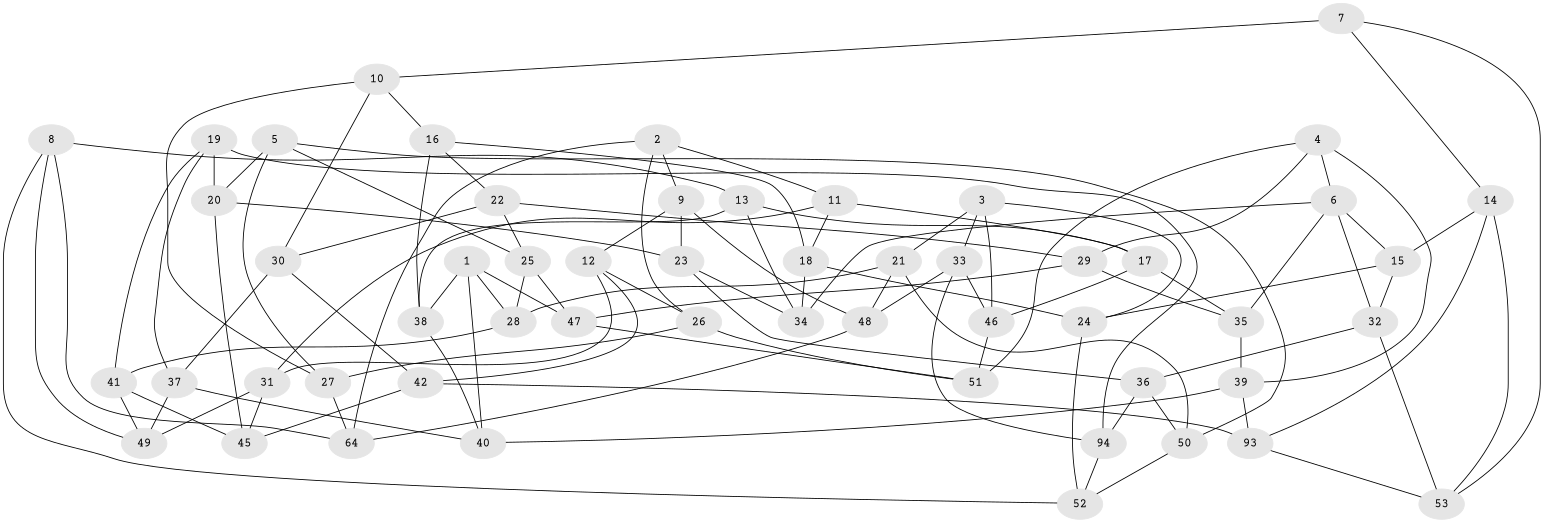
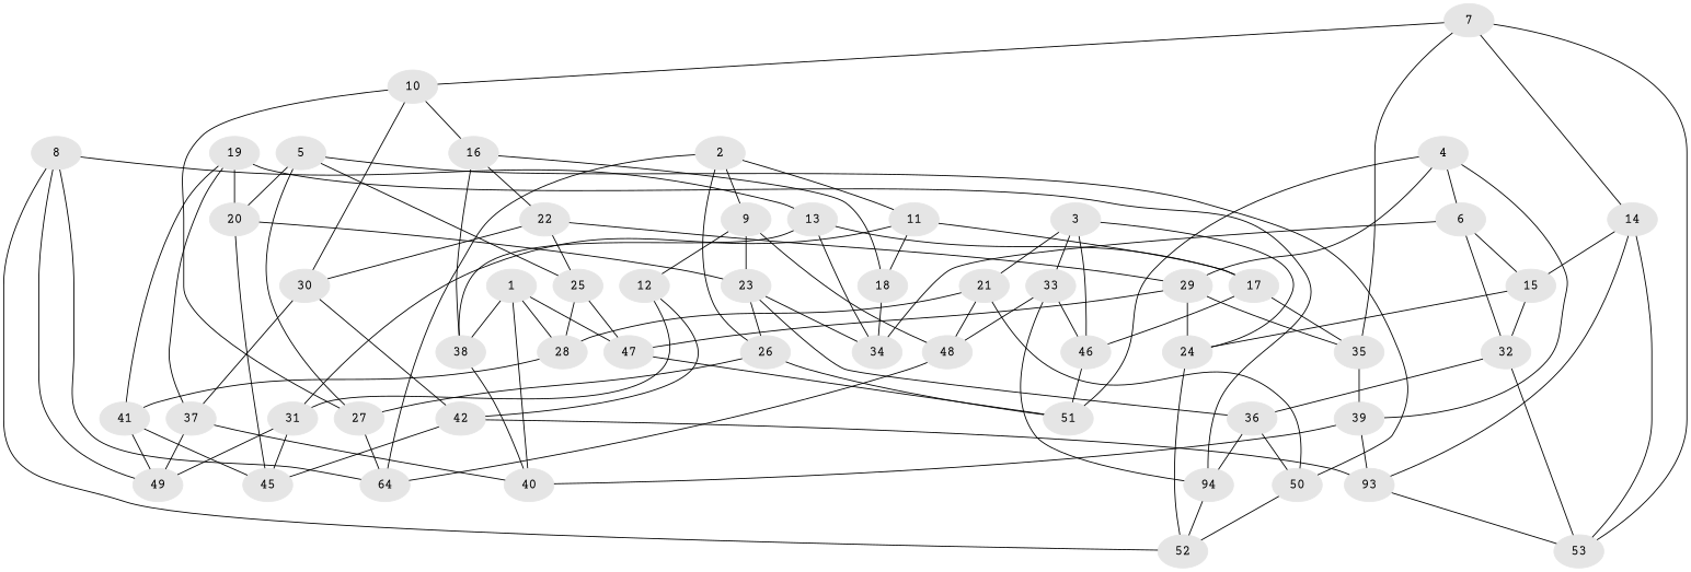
  graph {
    fontname="Courier Prime"
    node [color=gray90 fontname="Courier Prime" style=filled]
    edge [fontname="Courier Prime"]
    1
    28
    38
    40
    47
    41
    51
    2
    9
    11
    26
    n12 [label=64]
    12
    23
    48
    17
    18
    31
    27
    3
    21
    24
    33
    46
    50
    52
    n27 [label=94]
    4
    6
    29
    39
    15
    32
    34
    35
    n36 [label=93]
    5
    20
    25
    45
    53
    36
    7
    10
    14
    16
    30
    8
    13
    49
    42
    22
    37
    19
    1 -- 28
    1 -- 38
    1 -- 40
    1 -- 47
    28 -- 41
    38 -- 40
    47 -- 51
    41 -- 45
    41 -- 49
    2 -- 9
    2 -- 11
    2 -- 26
    2 -- n12
    9 -- 12
    9 -- 23
    9 -- 48
    11 -- 17
    11 -- 18
    11 -- 31
    26 -- 51
    26 -- 27
-   12 -- 26
+   23 -- 26
    12 -- 31
    12 -- 42
    23 -- 34
    23 -- 36
    48 -- n12
    17 -- 46
    17 -- 35
-   18 -- 24
+   29 -- 24
    18 -- 34
    31 -- 45
    31 -- 49
    27 -- n12
    3 -- 21
    3 -- 24
    3 -- 33
    3 -- 46
    21 -- 28
    21 -- 48
    21 -- 50
    24 -- 52
    33 -- 48
    33 -- 46
    33 -- n27
    46 -- 51
    50 -- 52
    n27 -- 52
    4 -- 51
    4 -- 6
    4 -- 29
    4 -- 39
    6 -- 15
    6 -- 32
    6 -- 34
    29 -- 47
    29 -- 35
    39 -- 40
    39 -- n36
    15 -- 24
    15 -- 32
    32 -- 53
    32 -- 36
    35 -- 39
    n36 -- 53
    5 -- 27
    5 -- 50
    5 -- 20
    5 -- 25
    20 -- 23
    20 -- 45
    25 -- 28
    25 -- 47
    36 -- 50
    36 -- n27
-   6 -- 35
+   7 -- 35
    7 -- 53
    7 -- 10
    7 -- 14
    10 -- 27
    10 -- 16
    10 -- 30
    14 -- 15
    14 -- n36
    14 -- 53
    16 -- 38
    16 -- 18
    16 -- 22
    30 -- 42
    30 -- 37
    8 -- n12
    8 -- 52
    8 -- 13
    8 -- 49
    13 -- 38
    13 -- 17
    13 -- 34
    42 -- n36
    42 -- 45
    22 -- 29
    22 -- 25
    22 -- 30
    37 -- 40
    37 -- 49
    19 -- 41
    19 -- n27
    19 -- 20
    19 -- 37
  }
